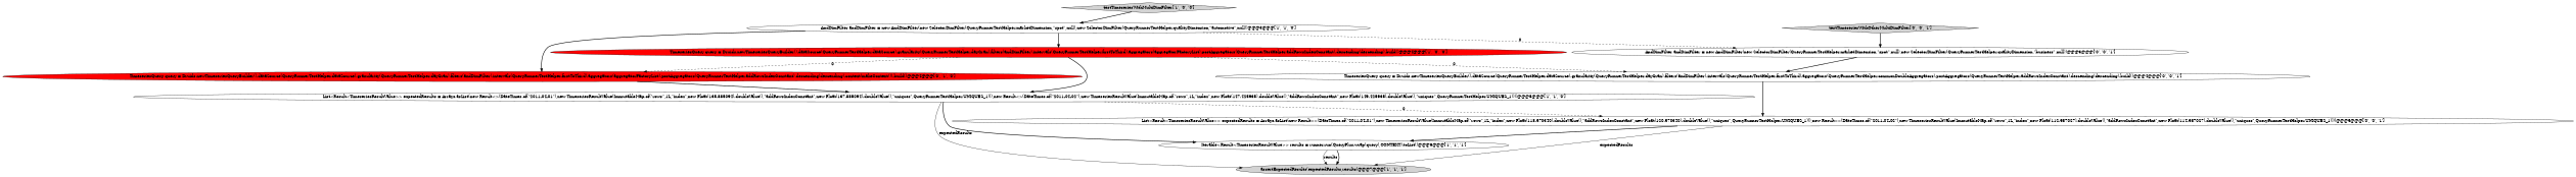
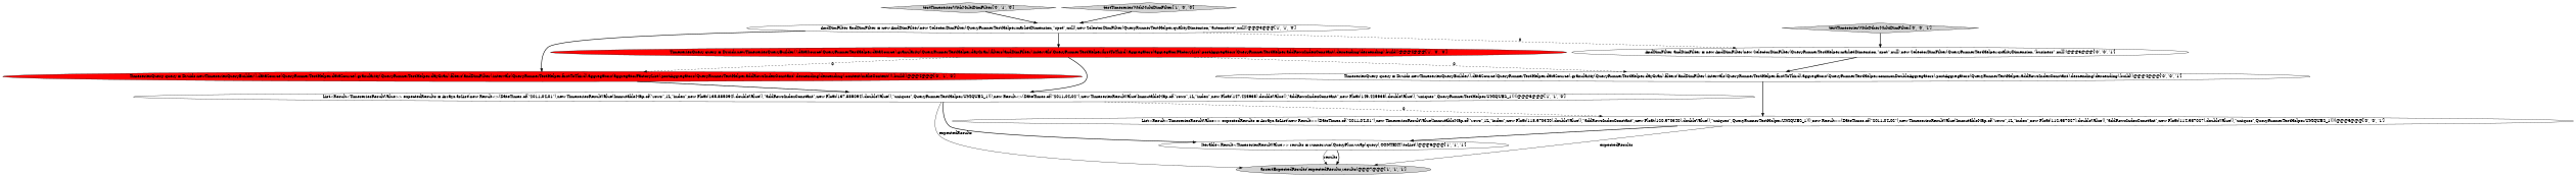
  digraph {
    node [fillcolor=white shape=ellipse style=filled]
    edge [style=bold]
    n1 [label="AndDimFilter andDimFilter = new AndDimFilter(new SelectorDimFilter(QueryRunnerTestHelper.marketDimension,\"spot\",null),new SelectorDimFilter(QueryRunnerTestHelper.qualityDimension,\"business\",null))@@@3@@@['0', '0', '1']"]
    n2 [label="TimeseriesQuery query = Druids.newTimeseriesQueryBuilder().dataSource(QueryRunnerTestHelper.dataSource).granularity(QueryRunnerTestHelper.dayGran).filters(andDimFilter).intervals(QueryRunnerTestHelper.firstToThird).aggregators(QueryRunnerTestHelper.commonDoubleAggregators).postAggregators(QueryRunnerTestHelper.addRowsIndexConstant).descending(descending).build()@@@4@@@['0', '0', '1']"]
    n3 [fillcolor=lightgray label="testTimeseriesWithOtherMultiDimFilter['0', '0', '1']" shape=diamond]
    n4 [fillcolor=red label="TimeseriesQuery query = Druids.newTimeseriesQueryBuilder().dataSource(QueryRunnerTestHelper.dataSource).granularity(QueryRunnerTestHelper.dayGran).filters(andDimFilter).intervals(QueryRunnerTestHelper.firstToThird).aggregators(aggregatorFactoryList).postAggregators(QueryRunnerTestHelper.addRowsIndexConstant).descending(descending).context(makeContext()).build()@@@4@@@['0', '1', '0']"]
    n5 [label="List<Result<TimeseriesResultValue>> expectedResults = Arrays.asList(new Result<>(DateTimes.of(\"2011-04-01\"),new TimeseriesResultValue(ImmutableMap.of(\"rows\",1L,\"index\",new Float(135.885094).doubleValue(),\"addRowsIndexConstant\",new Float(137.885094).doubleValue(),\"uniques\",QueryRunnerTestHelper.UNIQUES_1))),new Result<>(DateTimes.of(\"2011-04-02\"),new TimeseriesResultValue(ImmutableMap.of(\"rows\",1L,\"index\",new Float(147.425935).doubleValue(),\"addRowsIndexConstant\",new Float(149.425935).doubleValue(),\"uniques\",QueryRunnerTestHelper.UNIQUES_1))))@@@5@@@['1', '1', '0']"]
    n6 [label="List<Result<TimeseriesResultValue>> expectedResults = Arrays.asList(new Result<>(DateTimes.of(\"2011-04-01\"),new TimeseriesResultValue(ImmutableMap.of(\"rows\",1L,\"index\",new Float(118.570340).doubleValue(),\"addRowsIndexConstant\",new Float(120.570340).doubleValue(),\"uniques\",QueryRunnerTestHelper.UNIQUES_1))),new Result<>(DateTimes.of(\"2011-04-02\"),new TimeseriesResultValue(ImmutableMap.of(\"rows\",1L,\"index\",new Float(112.987027).doubleValue(),\"addRowsIndexConstant\",new Float(114.987027).doubleValue(),\"uniques\",QueryRunnerTestHelper.UNIQUES_1))))@@@5@@@['0', '0', '1']"]
    n7 [label="Iterable<Result<TimeseriesResultValue>> results = runner.run(QueryPlus.wrap(query),CONTEXT).toList()@@@6@@@['1', '1', '1']"]
    n8 [fillcolor=lightgray label="assertExpectedResults(expectedResults,results)@@@7@@@['1', '1', '1']"]
    n9 [label="AndDimFilter andDimFilter = new AndDimFilter(new SelectorDimFilter(QueryRunnerTestHelper.marketDimension,\"spot\",null),new SelectorDimFilter(QueryRunnerTestHelper.qualityDimension,\"automotive\",null))@@@3@@@['1', '1', '0']"]
    n10 [fillcolor=red label="TimeseriesQuery query = Druids.newTimeseriesQueryBuilder().dataSource(QueryRunnerTestHelper.dataSource).granularity(QueryRunnerTestHelper.dayGran).filters(andDimFilter).intervals(QueryRunnerTestHelper.firstToThird).aggregators(aggregatorFactoryList).postAggregators(QueryRunnerTestHelper.addRowsIndexConstant).descending(descending).build()@@@4@@@['1', '0', '0']"]
+   n11 [fillcolor=lightgray label="testTimeseriesWithMultiDimFilter['0', '1', '0']" shape=diamond]
    n12 [fillcolor=lightgray label="testTimeseriesWithMultiDimFilter['1', '0', '0']" shape=diamond]
    n1 -> n2
    n2 -> n6
    n3 -> n1
    n4 -> n5
    n5 -> n6 [label=0 style=dashed]
    n5 -> n7
    n5 -> n8 [label=expectedResults style=solid]
    n6 -> n7
    n6 -> n8 [label=expectedResults style=solid]
    n7 -> n8
    n7 -> n8 [label=results style=solid]
    n9 -> n1 [label=0 style=dashed]
    n9 -> n4
    n9 -> n10
    n10 -> n2 [label=0 style=dashed]
    n10 -> n4 [label=0 style=dashed]
    n10 -> n5
+   n11 -> n9
    n12 -> n9
  }
